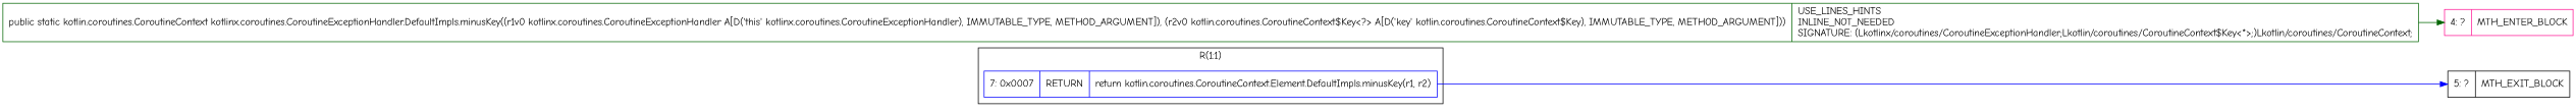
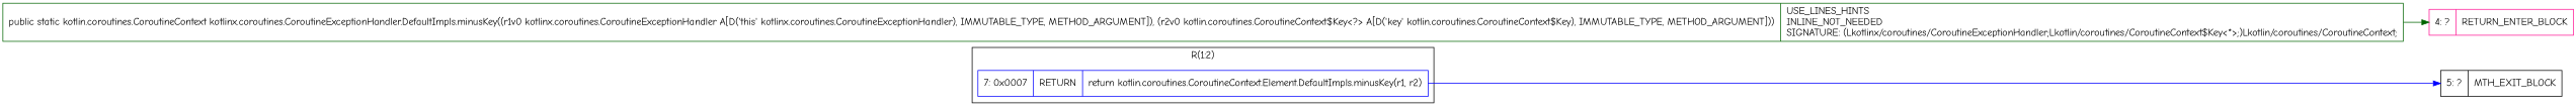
  digraph {
    fontname="Comic Neue"
    rankdir=LR
    node [fontname="Comic Neue" shape=record]
    edge [fontname="Comic Neue"]
    n1 [color=blue label="{7\:\ 0x0007|RETURN\l|return kotlin.coroutines.CoroutineContext.Element.DefaultImpls.minusKey(r1, r2)\l}"]
    n2 [color=black label="{5\:\ ?|MTH_EXIT_BLOCK\l}"]
-   n3 [color=deeppink label="{4\:\ ?|MTH_ENTER_BLOCK\l}"]
+   n3 [color=deeppink label="{4\:\ ?|RETURN_ENTER_BLOCK\l}"]
    n4 [color=darkgreen label="{public static kotlin.coroutines.CoroutineContext kotlinx.coroutines.CoroutineExceptionHandler.DefaultImpls.minusKey((r1v0 kotlinx.coroutines.CoroutineExceptionHandler A[D('this' kotlinx.coroutines.CoroutineExceptionHandler), IMMUTABLE_TYPE, METHOD_ARGUMENT]), (r2v0 kotlin.coroutines.CoroutineContext$Key\<?\> A[D('key' kotlin.coroutines.CoroutineContext$Key), IMMUTABLE_TYPE, METHOD_ARGUMENT]))  | USE_LINES_HINTS\lINLINE_NOT_NEEDED\lSIGNATURE: (Lkotlinx\/coroutines\/CoroutineExceptionHandler;Lkotlin\/coroutines\/CoroutineContext$Key\<*\>;)Lkotlin\/coroutines\/CoroutineContext;\l}"]
    subgraph cluster_1 {
-     label="R(1:1)"
+     label="R(1:2)"
      n1
    }
    n1 -> n2 [color=blue]
    n4 -> n3 [color=darkgreen]
  }
